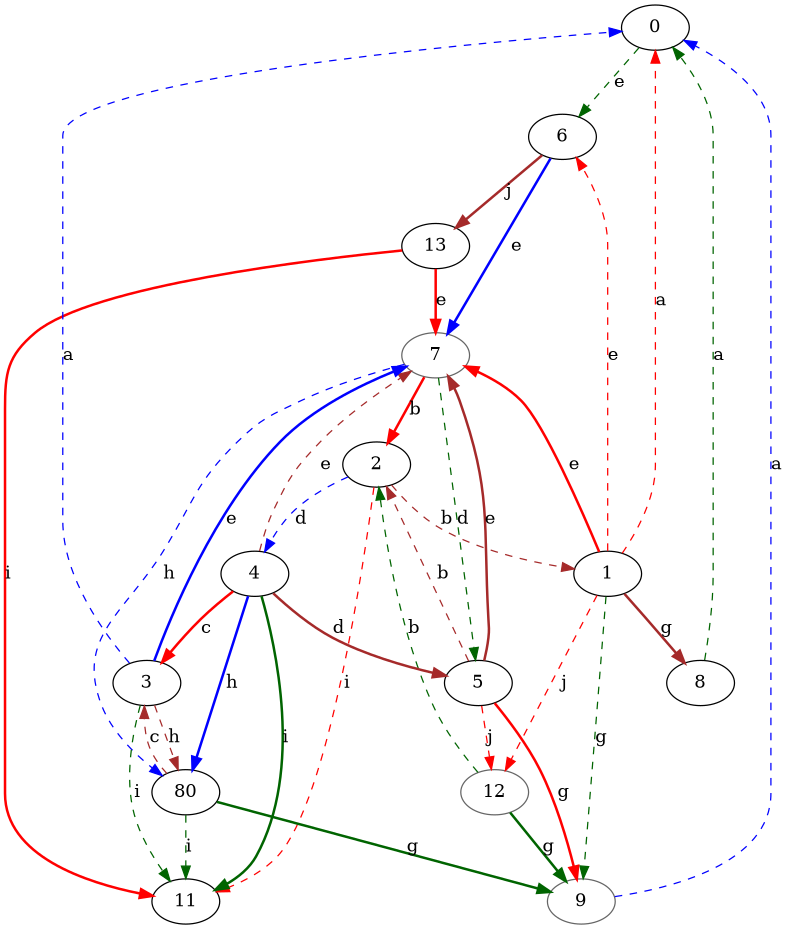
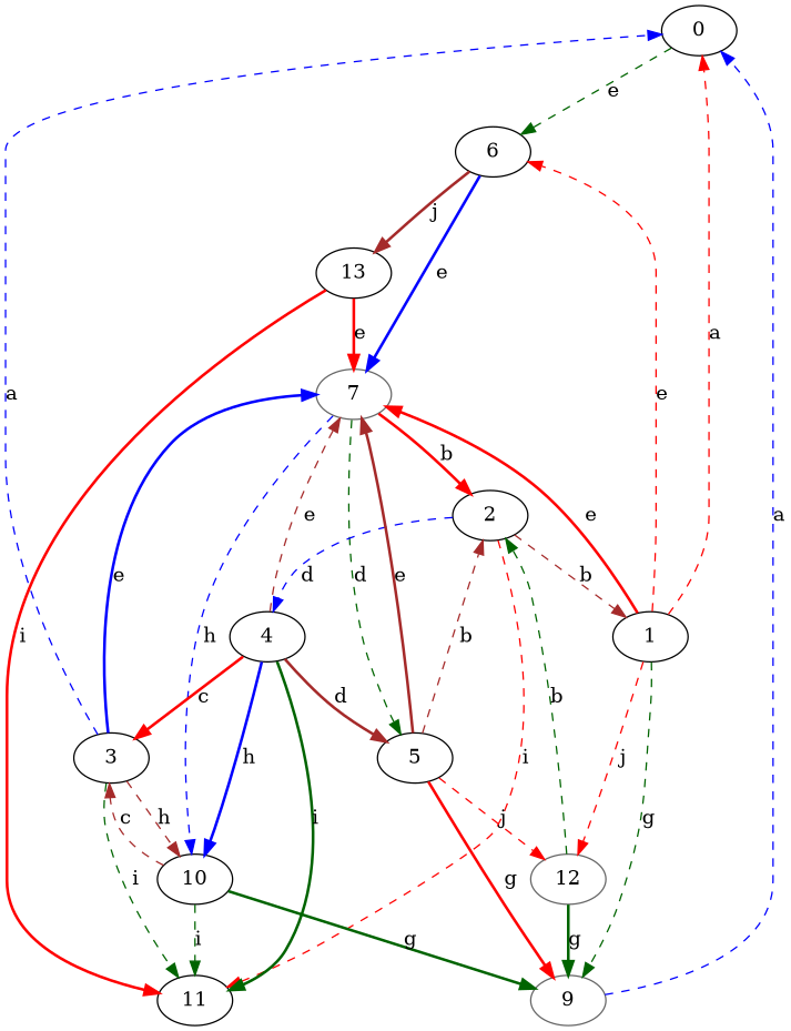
  strict digraph {
    node [color=black]
    edge [color=red style=dashed]
    0
    6
    7 [color=gray40]
    13
    1
-   8
    9 [color=gray40]
    12 [color=gray40]
    2
-   10 [label=80]
+   10
    5
    4
    11
    3
    0 -> 6 [color=darkgreen label=e]
    6 -> 7 [color=blue label=e style=bold]
    6 -> 13 [color=brown label=j style=bold]
    7 -> 2 [label=b style=bold]
    7 -> 10 [color=blue label=h]
    7 -> 5 [color=darkgreen label=d]
    13 -> 7 [label=e style=bold]
    13 -> 11 [label=i style=bold]
    1 -> 0 [label=a]
    1 -> 6 [label=e]
    1 -> 7 [label=e style=bold]
-   1 -> 8 [color=brown label=g style=bold]
    1 -> 9 [color=darkgreen label=g]
    1 -> 12 [label=j]
-   8 -> 0 [color=darkgreen label=a]
    9 -> 0 [color=blue label=a]
    12 -> 9 [color=darkgreen label=g style=bold]
    12 -> 2 [color=darkgreen label=b]
    2 -> 1 [color=brown label=b]
    2 -> 4 [color=blue label=d]
    2 -> 11 [label=i]
    10 -> 9 [color=darkgreen label=g style=bold]
    10 -> 11 [color=darkgreen label=i]
    10 -> 3 [color=brown label=c]
    5 -> 7 [color=brown label=e style=bold]
    5 -> 9 [label=g style=bold]
    5 -> 12 [label=j]
    5 -> 2 [color=brown label=b]
    4 -> 7 [color=brown label=e]
    4 -> 10 [color=blue label=h style=bold]
    4 -> 5 [color=brown label=d style=bold]
    4 -> 11 [color=darkgreen label=i style=bold]
    4 -> 3 [label=c style=bold]
    3 -> 0 [color=blue label=a]
    3 -> 7 [color=blue label=e style=bold]
    3 -> 10 [color=brown label=h]
    3 -> 11 [color=darkgreen label=i]
  }
